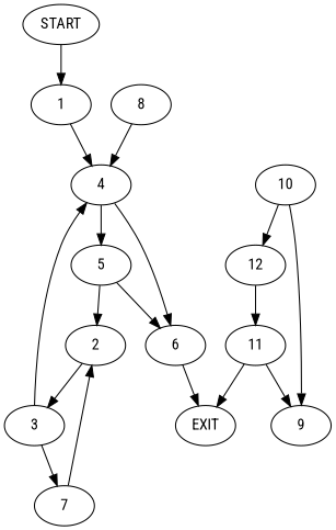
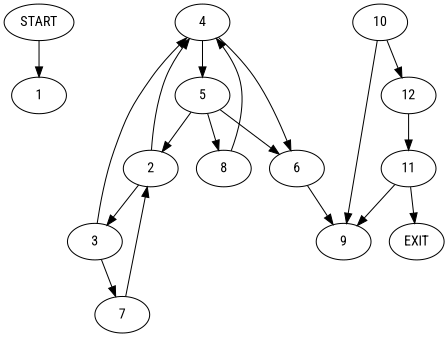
  digraph {
    fontname="Roboto Condensed"
    node [fontname="Roboto Condensed"]
    edge [fontname="Roboto Condensed"]
    n1 [label=START]
    1
    n3 [label=EXIT]
    2
    3
    4
    7
    5
    6
    8
    9
    10
    12
    11
    n1 -> 1
    2 -> 3
-   1 -> 4
+   2 -> 4
    3 -> 4
    3 -> 7
    4 -> 5
    4 -> 6
    7 -> 2
    5 -> 2
    5 -> 6
-   6 -> n3
+   5 -> 8
+   6 -> 9
    8 -> 4
    10 -> 9
    10 -> 12
    12 -> 11
    11 -> n3
    11 -> 9
  }
